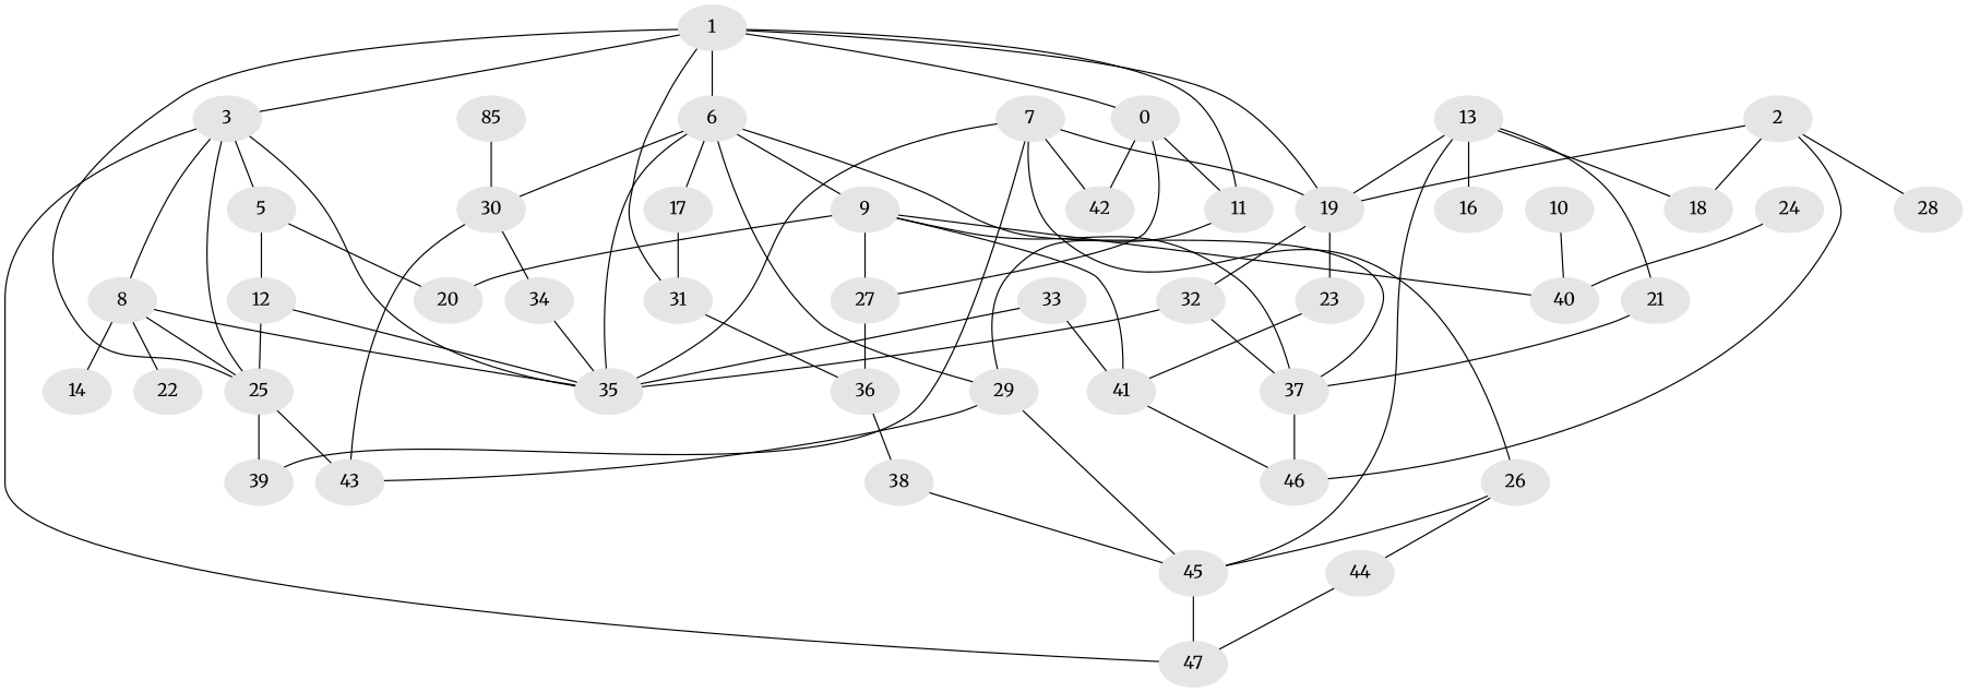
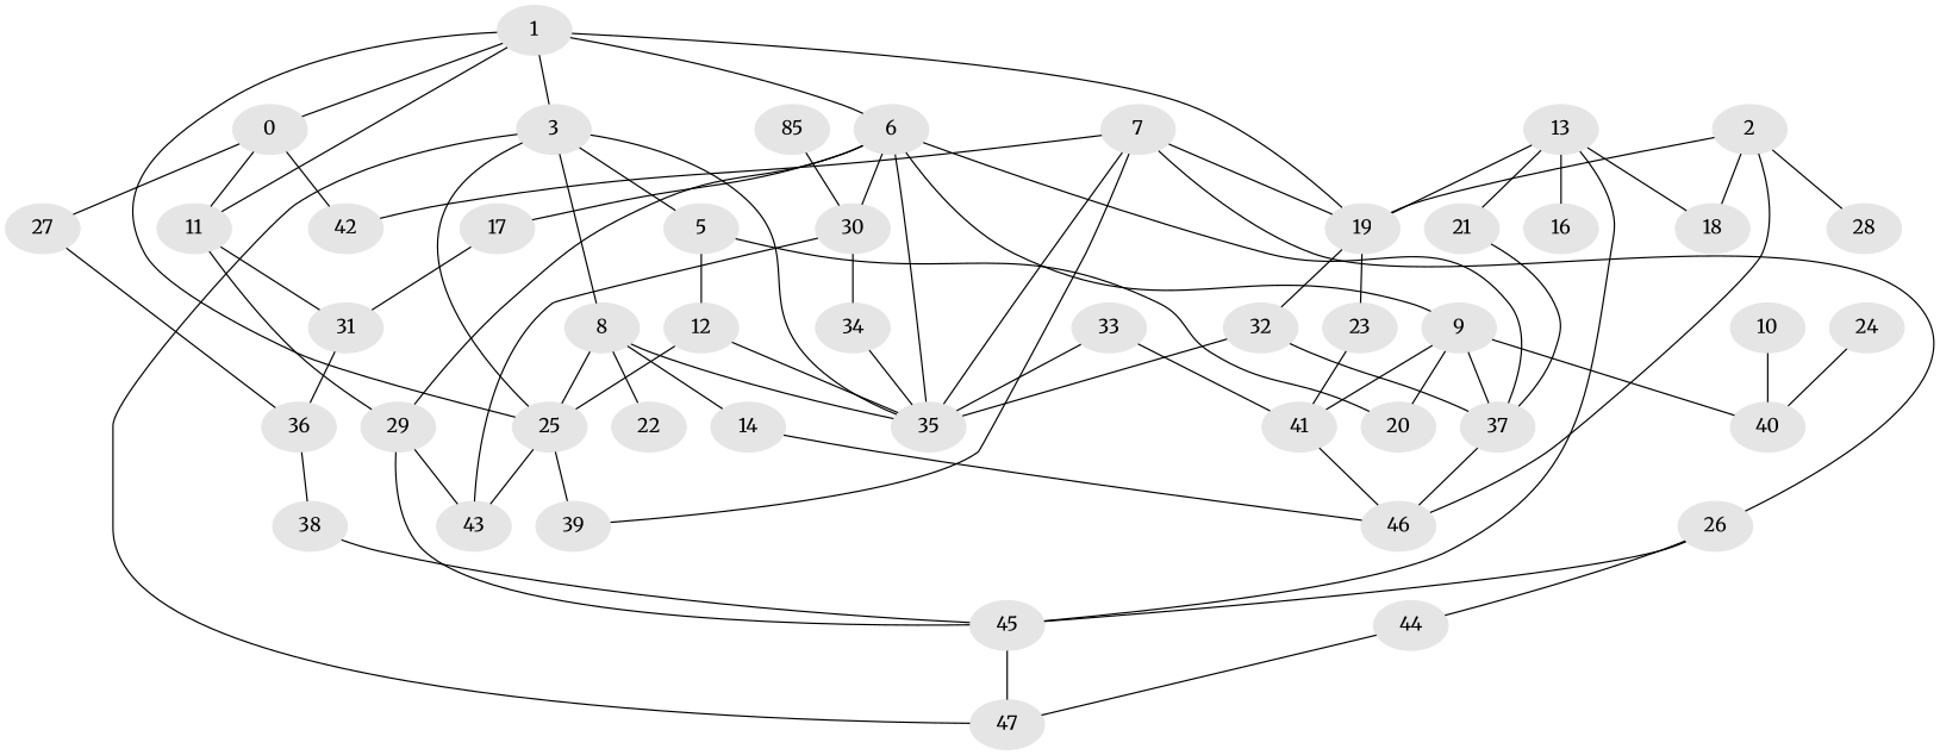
  graph {
    fontname=Merriweather
    node [color=gray90 fontname=Merriweather style=filled]
    edge [fontname=Merriweather weight=1.0]
    1
    3
    n3 [label=0]
    6
    11
    19
    31
    25
    5
    8
    35
    47
    27
    42
    9
    17
    29
    30
    37
    23
    32
    36
    2
    18
    28
    46
    12
    20
    14
    22
    39
    43
    40
    41
    45
    34
    7
    26
    44
    10
    13
    16
    21
    n44 [label=85]
    24
    38
    33
    1 -- 3
    1 -- n3
    1 -- 6
    1 -- 11
    1 -- 19
-   1 -- 31
+   11 -- 31
    1 -- 25
    3 -- 25
    3 -- 5
    3 -- 8
    3 -- 35
    3 -- 47
    n3 -- 11
    n3 -- 27
    n3 -- 42
    6 -- 35
    6 -- 9
    6 -- 17
    6 -- 29
    6 -- 30
    6 -- 37
    11 -- 29
    19 -- 23
    19 -- 32
    31 -- 36
    25 -- 39 [weight=2.0]
    25 -- 43
    5 -- 12
    5 -- 20
    8 -- 25
    8 -- 35
    8 -- 14 [weight=2.0]
    8 -- 22
    27 -- 36
-   9 -- 27
    9 -- 37
    9 -- 20
    9 -- 40
    9 -- 41
    17 -- 31
    29 -- 43
    29 -- 45
    30 -- 43
    30 -- 34
    37 -- 46
    23 -- 41
    32 -- 35
    32 -- 37
    36 -- 38
    2 -- 19
    2 -- 18
    2 -- 28
    2 -- 46
    12 -- 25
    12 -- 35
+   14 -- 46
    41 -- 46
    45 -- 47
    34 -- 35
    7 -- 19
    7 -- 35
    7 -- 42
    7 -- 39
    7 -- 26
    26 -- 45
    26 -- 44
    44 -- 47
    10 -- 40
    13 -- 19
    13 -- 18
    13 -- 45
    13 -- 16
    13 -- 21
    21 -- 37
    n44 -- 30
    24 -- 40
    38 -- 45
    33 -- 35 [weight=2.0]
    33 -- 41 [weight=2.0]
  }
